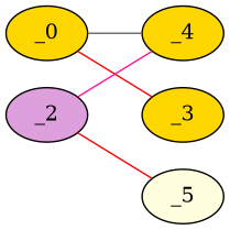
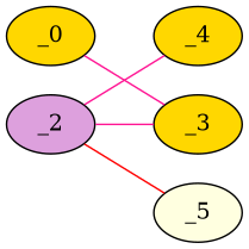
  graph {
    rankdir=LR
    node [fillcolor=gold style=filled]
    edge [color=red]
    _0 [x=0.642575 y=2.93352]
    _3 [x=1.6 y=1.77]
    _4 [x=2.03647 y=2.47801]
    _5 [fillcolor=lightyellow x=0.890666 y=0.0596961]
    _2 [fillcolor=plum x=0.23728 y=1.88194]
-   _0 -- _3
-   _0 -- _4 [color=gray40]
+   _0 -- _3 [color=deeppink]
+   _2 -- _3 [color=deeppink]
    _2 -- _4 [color=deeppink]
    _2 -- _5
  }
